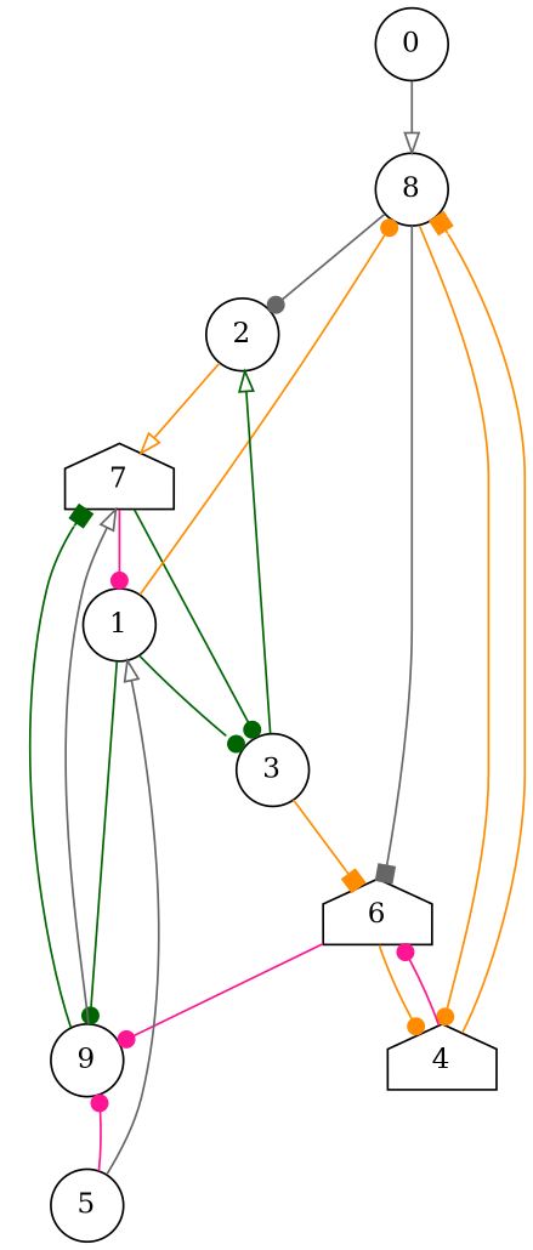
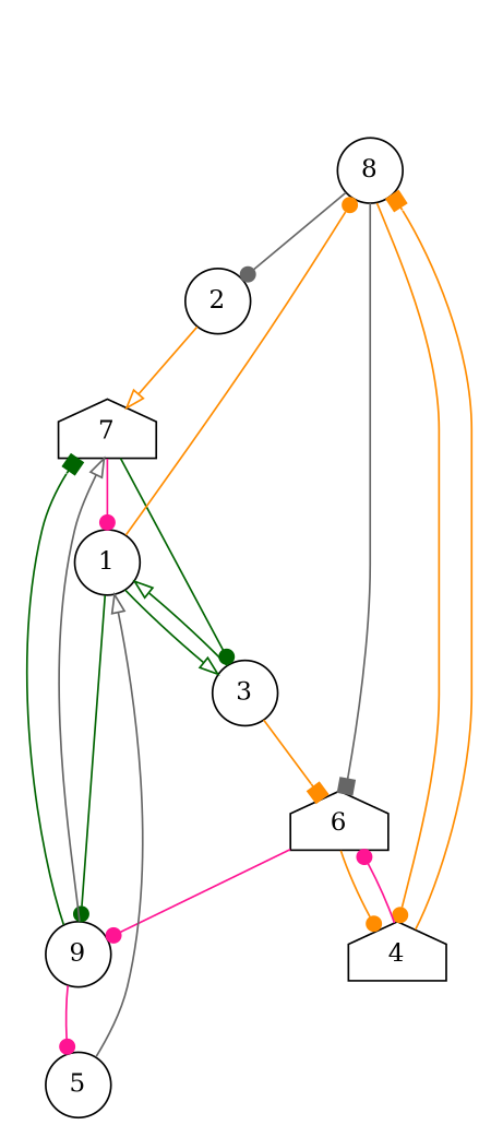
  digraph {
    node [shape=circle]
    edge [arrowhead=dot color=darkorange]
-   0
    8
    2
    4 [shape=house]
    6 [shape=house]
    7 [shape=house]
    1
    9
    3
    5
-   0 -> 8 [arrowhead=onormal color=gray40]
    8 -> 2 [color=gray40]
    8 -> 4
    8 -> 6 [arrowhead=box color=gray40]
    2 -> 7 [arrowhead=onormal]
    4 -> 8 [arrowhead=box]
    4 -> 6 [color=deeppink]
    6 -> 4
    6 -> 9 [color=deeppink]
    7 -> 1 [color=deeppink]
    7 -> 3 [color=darkgreen]
    1 -> 8
    1 -> 9 [color=darkgreen]
-   1 -> 3 [color=darkgreen]
+   1 -> 3 [arrowhead=onormal color=darkgreen]
    9 -> 7 [arrowhead=box color=darkgreen]
    9 -> 7 [arrowhead=onormal color=gray40]
-   5 -> 9 [color=deeppink]
+   9 -> 5 [color=deeppink]
    3 -> 6 [arrowhead=box]
-   3 -> 2 [arrowhead=onormal color=darkgreen]
+   3 -> 1 [arrowhead=onormal color=darkgreen]
    5 -> 1 [arrowhead=onormal color=gray40]
  }
